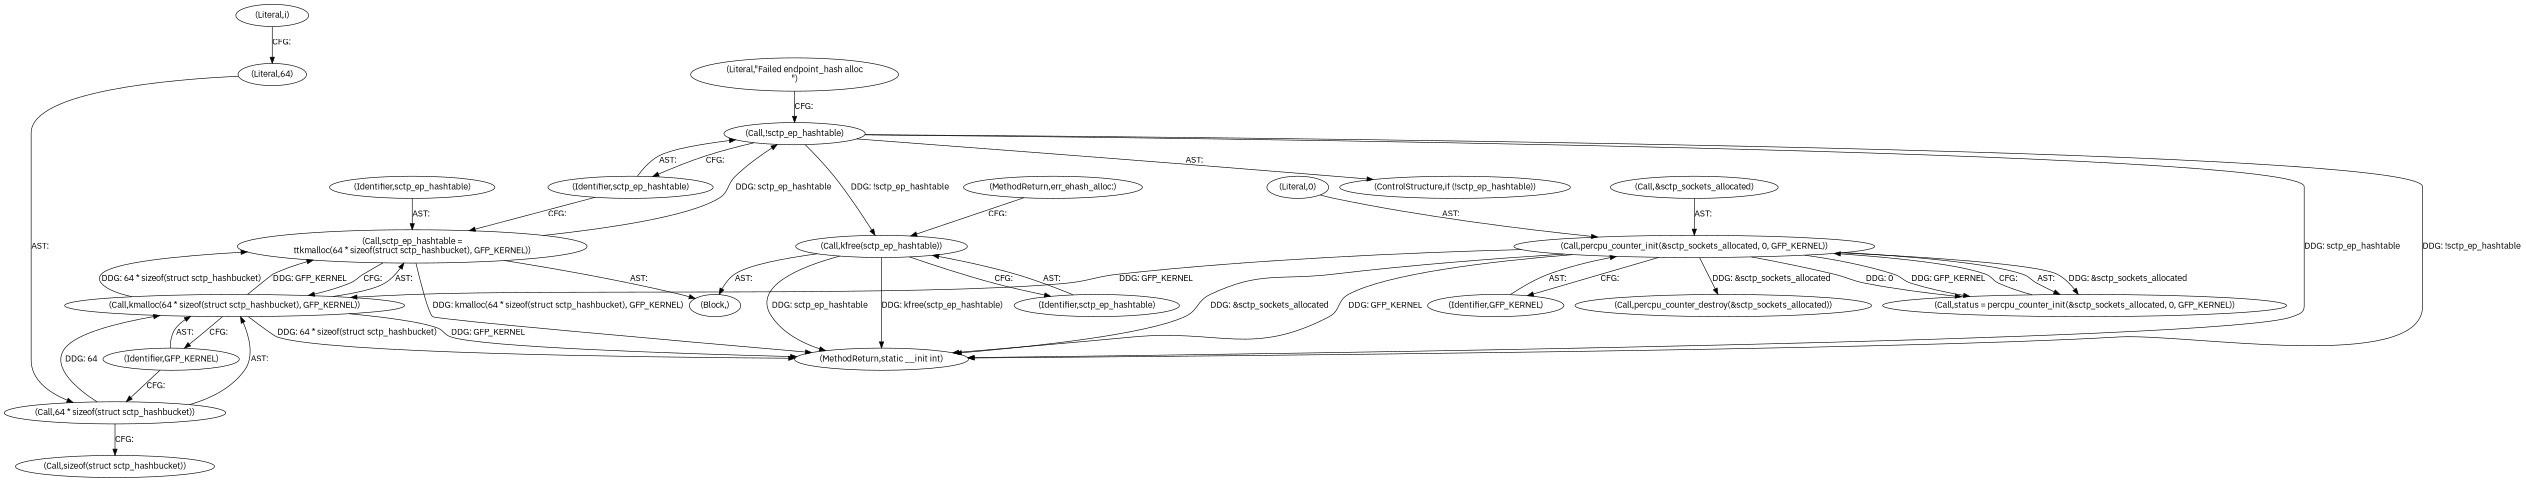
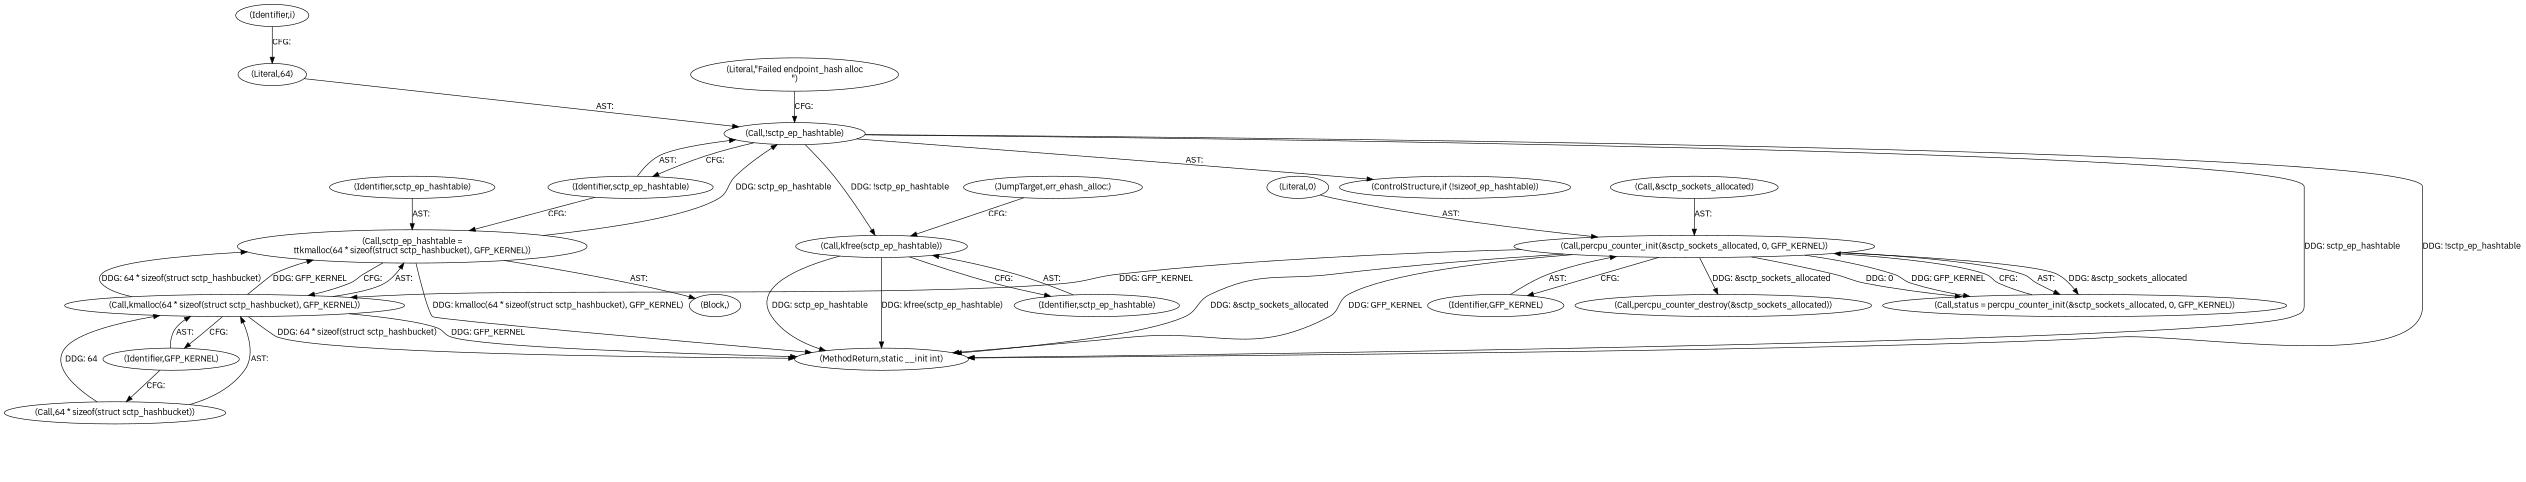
  digraph {
    fontname="IBM Plex Sans"
    node [fontname="IBM Plex Sans"]
    edge [fontname="IBM Plex Sans"]
    n1 [label="(Call,kfree(sctp_ep_hashtable))"]
    n2 [label="(Identifier,sctp_ep_hashtable)"]
    n3 [label="(MethodReturn,static __init int)"]
    n4 [label="(Block,)"]
    n5 [label="(Call,!sctp_ep_hashtable)"]
    n6 [label="(Identifier,sctp_ep_hashtable)"]
-   n7 [label="(ControlStructure,if (!sctp_ep_hashtable))"]
+   n7 [label="(ControlStructure,if (!sizeof_ep_hashtable))"]
    n8 [label="(Call,sctp_ep_hashtable =\n\t\tkmalloc(64 * sizeof(struct sctp_hashbucket), GFP_KERNEL))"]
    n9 [label="(Call,kmalloc(64 * sizeof(struct sctp_hashbucket), GFP_KERNEL))"]
    n10 [label="(Identifier,GFP_KERNEL)"]
    n11 [label="(Call,64 * sizeof(struct sctp_hashbucket))"]
-   n12 [label="(Call,sizeof(struct sctp_hashbucket))"]
    n13 [label="(Call,percpu_counter_init(&sctp_sockets_allocated, 0, GFP_KERNEL))"]
    n14 [label="(Identifier,GFP_KERNEL)"]
    n15 [label="(Call,percpu_counter_destroy(&sctp_sockets_allocated))"]
    n16 [label="(Call,status = percpu_counter_init(&sctp_sockets_allocated, 0, GFP_KERNEL))"]
-   n17 [label="(MethodReturn,err_ehash_alloc:)"]
+   n17 [label="(JumpTarget,err_ehash_alloc:)"]
    n18 [label="(Call,&sctp_sockets_allocated)"]
    n19 [label="(Literal,0)"]
    n20 [label="(Literal,\"Failed endpoint_hash alloc\n\")"]
    n21 [label="(Identifier,sctp_ep_hashtable)"]
    n22 [label="(Literal,64)"]
-   n23 [label="(Literal,i)"]
+   n23 [label="(Identifier,i)"]
    n1 -> n2 [label="CFG: "]
    n1 -> n3 [label="DDG: sctp_ep_hashtable"]
    n1 -> n3 [label="DDG: kfree(sctp_ep_hashtable)"]
-   n1 -> n4 [label="AST: "]
    n2 -> n1 [label="AST: "]
    n5 -> n1 [label="DDG: !sctp_ep_hashtable"]
    n5 -> n3 [label="DDG: sctp_ep_hashtable"]
    n5 -> n3 [label="DDG: !sctp_ep_hashtable"]
    n5 -> n6 [label="CFG: "]
    n5 -> n7 [label="AST: "]
    n6 -> n5 [label="AST: "]
    n6 -> n8 [label="CFG: "]
    n8 -> n3 [label="DDG: kmalloc(64 * sizeof(struct sctp_hashbucket), GFP_KERNEL)"]
    n8 -> n4 [label="AST: "]
    n8 -> n5 [label="DDG: sctp_ep_hashtable"]
    n8 -> n9 [label="CFG: "]
    n9 -> n3 [label="DDG: 64 * sizeof(struct sctp_hashbucket)"]
    n9 -> n3 [label="DDG: GFP_KERNEL"]
    n9 -> n8 [label="AST: "]
    n9 -> n8 [label="DDG: 64 * sizeof(struct sctp_hashbucket)"]
    n9 -> n8 [label="DDG: GFP_KERNEL"]
    n9 -> n10 [label="CFG: "]
    n10 -> n9 [label="AST: "]
    n10 -> n11 [label="CFG: "]
    n11 -> n9 [label="AST: "]
    n11 -> n9 [label="DDG: 64"]
-   n11 -> n12 [label="CFG: "]
    n13 -> n3 [label="DDG: &sctp_sockets_allocated"]
    n13 -> n3 [label="DDG: GFP_KERNEL"]
    n13 -> n9 [label="DDG: GFP_KERNEL"]
    n13 -> n14 [label="CFG: "]
    n13 -> n15 [label="DDG: &sctp_sockets_allocated"]
    n13 -> n16 [label="AST: "]
    n13 -> n16 [label="DDG: &sctp_sockets_allocated"]
    n13 -> n16 [label="DDG: 0"]
    n13 -> n16 [label="DDG: GFP_KERNEL"]
    n14 -> n13 [label="AST: "]
    n16 -> n13 [label="CFG: "]
    n17 -> n1 [label="CFG: "]
    n18 -> n13 [label="AST: "]
    n19 -> n13 [label="AST: "]
    n20 -> n5 [label="CFG: "]
    n21 -> n8 [label="AST: "]
-   n22 -> n11 [label="AST: "]
+   n22 -> n5 [label="AST: "]
    n23 -> n22 [label="CFG: "]
  }
